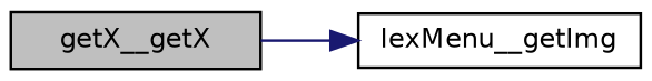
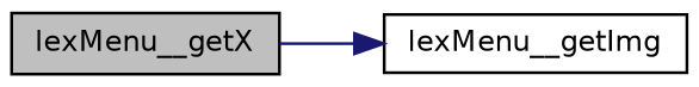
  digraph {
    rankdir=LR
    node [color=black fontname=Helvetica fontsize=10 shape=record style=filled]
-   n1 [fillcolor=grey75 fontcolor=black height=0.2 label=getX__getX width=0.4]
+   n1 [fillcolor=grey75 fontcolor=black height=0.2 label=lexMenu__getX width=0.4]
    n2 [fillcolor=white height=0.2 label=lexMenu__getImg width=0.4]
    n1 -> n2 [color=midnightblue fontname=Helvetica fontsize=10 labelfontname=Helvetica labelfontsize=10 style=solid]
  }
